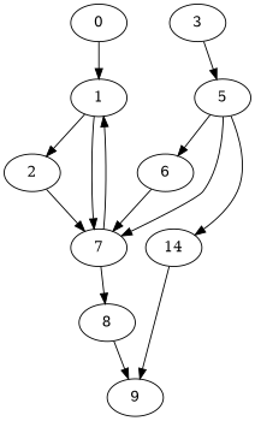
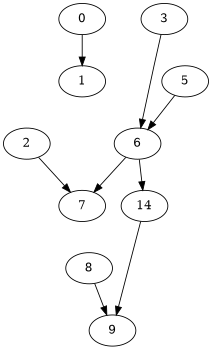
  digraph {
    0
    1
    2
    7
    8
    3
    5
    6
    n9 [label=14]
    9
    0 -> 1
-   1 -> 2
-   1 -> 7
    2 -> 7
-   7 -> 1
-   7 -> 8
    8 -> 9
-   3 -> 5
-   5 -> 7
+   3 -> 6
    5 -> 6
    6 -> 7
-   5 -> n9
+   6 -> n9
    n9 -> 9
  }
